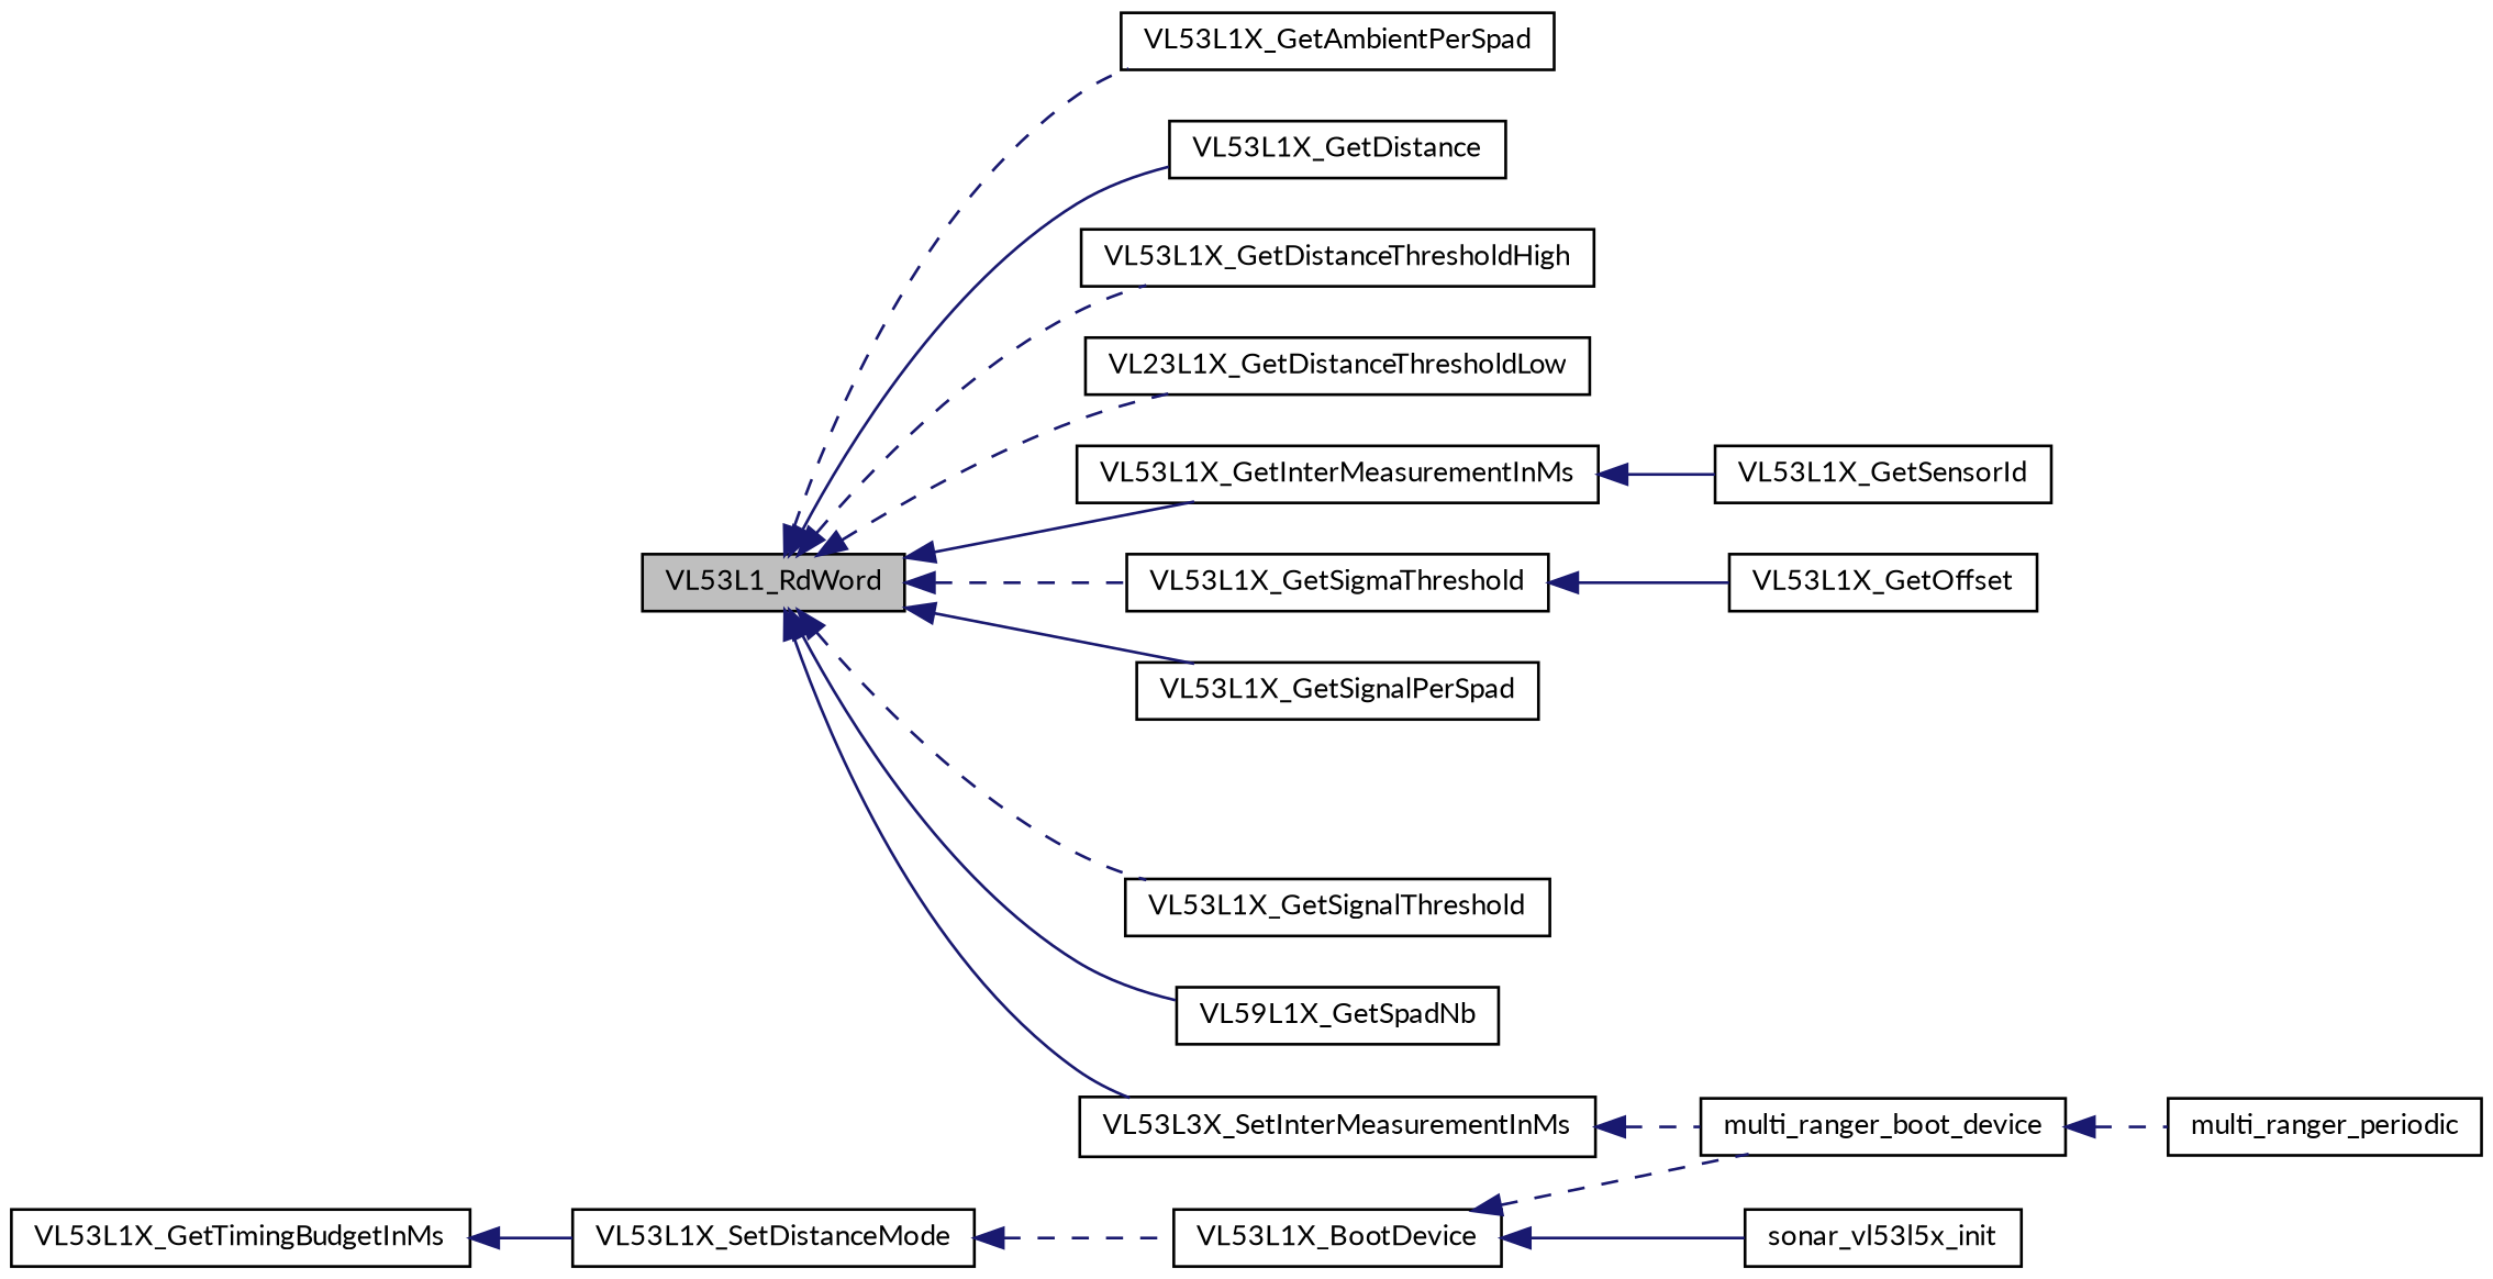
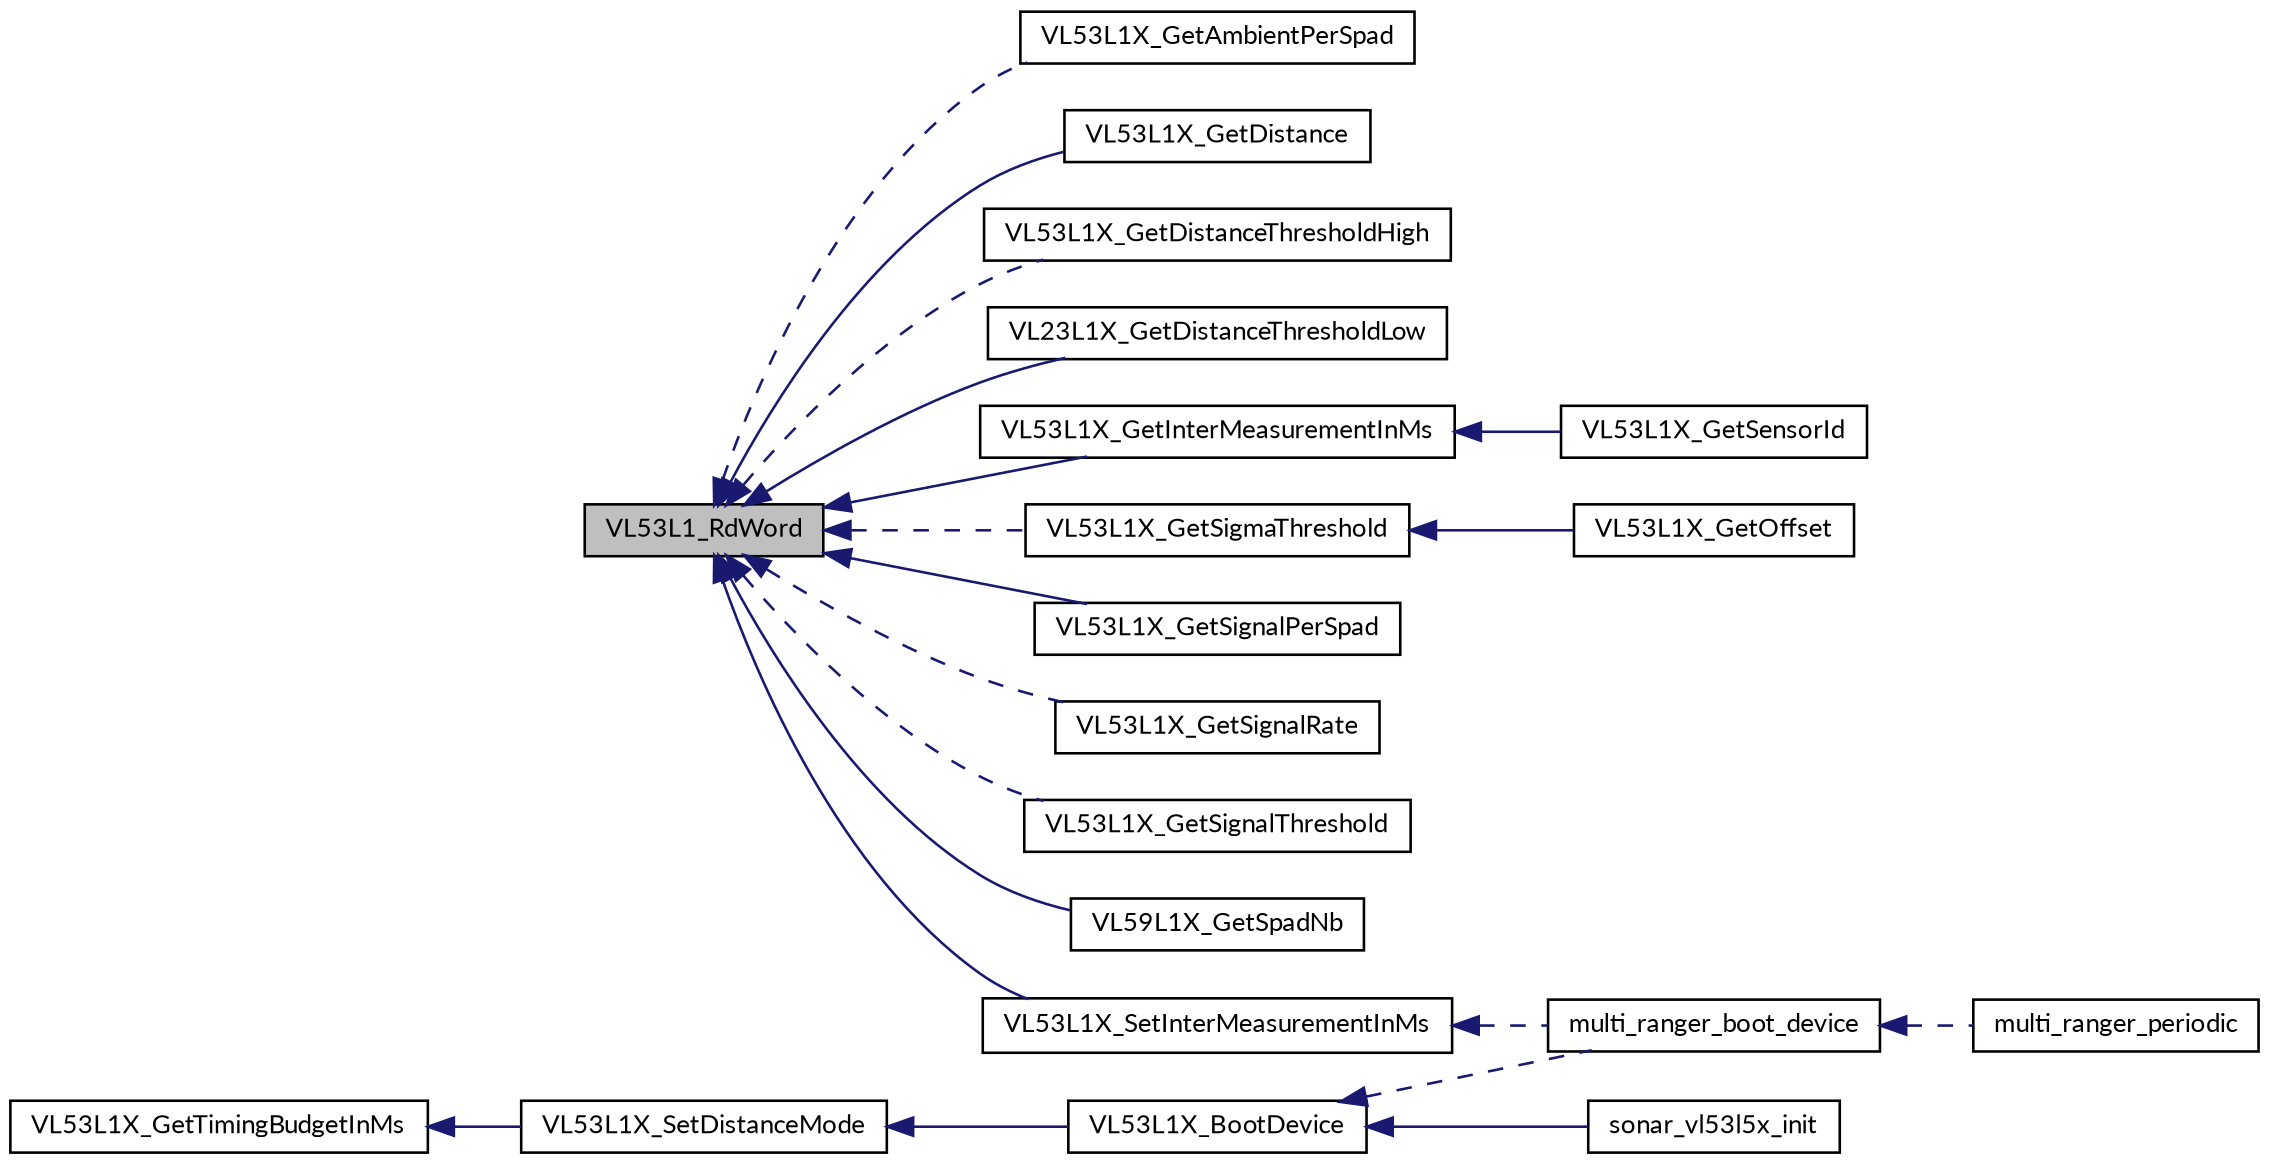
  digraph {
    fontname=Lato
    rankdir=LR
    node [color=black fillcolor=white fontname=Lato fontsize=10 shape=record style=filled]
    edge [color=midnightblue dir=back fontname=Lato fontsize=10 labelfontname=FreeSans labelfontsize=10 style=solid]
    n1 [fillcolor=grey75 fontcolor=black height=0.2 label=VL53L1_RdWord width=0.4]
    n2 [height=0.2 label=VL53L1X_GetAmbientPerSpad width=0.4]
    n3 [height=0.2 label=VL53L1X_GetDistance width=0.4]
    n4 [height=0.2 label=VL53L1X_GetDistanceThresholdHigh width=0.4]
    n5 [height=0.2 label=VL23L1X_GetDistanceThresholdLow width=0.4]
    n6 [height=0.2 label=VL53L1X_GetInterMeasurementInMs width=0.4]
    n7 [height=0.2 label=VL53L1X_GetSigmaThreshold width=0.4]
    n8 [height=0.2 label=VL53L1X_GetSignalPerSpad width=0.4]
+   n9 [height=0.2 label=VL53L1X_GetSignalRate width=0.4]
    n10 [height=0.2 label=VL53L1X_GetSignalThreshold width=0.4]
    n11 [height=0.2 label=VL59L1X_GetSpadNb width=0.4]
-   n12 [height=0.2 label=VL53L3X_SetInterMeasurementInMs width=0.4]
+   n12 [height=0.2 label=VL53L1X_SetInterMeasurementInMs width=0.4]
    n13 [height=0.2 label=VL53L1X_GetSensorId width=0.4]
    n14 [height=0.2 label=VL53L1X_GetOffset width=0.4]
    n15 [height=0.2 label=VL53L1X_GetTimingBudgetInMs width=0.4]
    n16 [height=0.2 label=VL53L1X_SetDistanceMode width=0.4]
    n17 [height=0.2 label=multi_ranger_boot_device width=0.4]
    n18 [height=0.2 label=VL53L1X_BootDevice width=0.4]
    n19 [height=0.2 label=sonar_vl53l5x_init width=0.4]
    n20 [height=0.2 label=multi_ranger_periodic width=0.4]
    n1 -> n2 [style=dashed]
    n1 -> n3
    n1 -> n4 [style=dashed]
-   n1 -> n5 [style=dashed]
+   n1 -> n5
    n1 -> n6
    n1 -> n7 [style=dashed]
    n1 -> n8
+   n1 -> n9 [style=dashed]
    n1 -> n10 [style=dashed]
    n1 -> n11
    n1 -> n12
    n6 -> n13
    n7 -> n14
    n12 -> n17 [style=dashed]
    n15 -> n16
-   n16 -> n18 [style=dashed]
+   n16 -> n18
    n17 -> n20 [style=dashed]
    n18 -> n17 [style=dashed]
    n18 -> n19
  }
